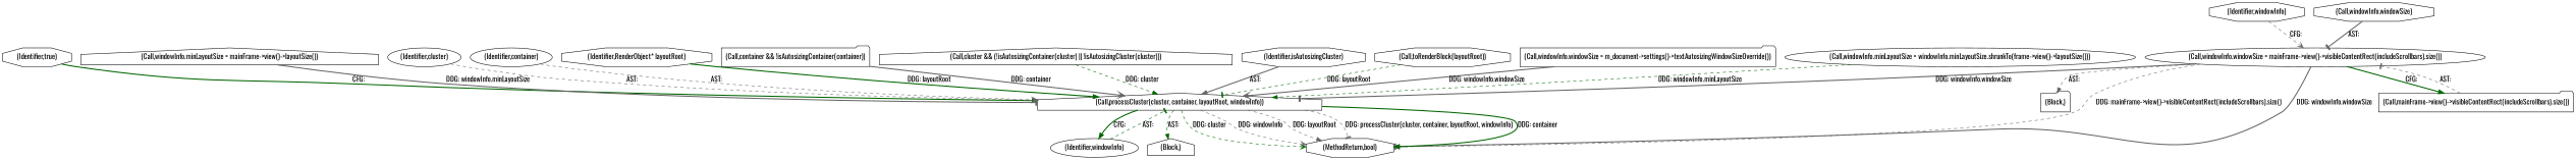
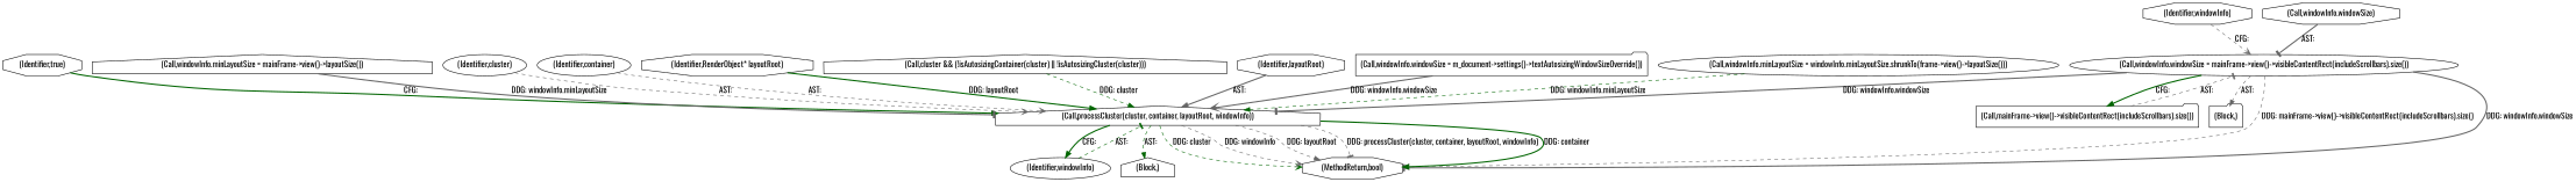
  digraph {
    fontname=Oswald
    node [fontname=Oswald shape=octagon]
    edge [arrowhead=normal color=gray40 fontname=Oswald style=dashed]
    n1 [label="(Call,windowInfo.windowSize = mainFrame->view()->visibleContentRect(includeScrollbars).size())" shape=ellipse]
    n2 [label="(Call,processCluster(cluster, container, layoutRoot, windowInfo))" shape=house]
    n3 [label="(MethodReturn,bool)"]
    n4 [label="(Call,mainFrame->view()->visibleContentRect(includeScrollbars).size())" shape=folder]
    n5 [label="(Block,)" shape=folder]
    n6 [label="(Identifier,windowInfo)" shape=ellipse]
    n7 [label="(Block,)" shape=house]
    n8 [label="(Identifier,true)"]
    n9 [label="(Call,windowInfo.minLayoutSize = mainFrame->view()->layoutSize())" shape=house]
    n10 [label="(Identifier,cluster)" shape=ellipse]
    n11 [label="(Identifier,container)" shape=ellipse]
    n12 [label="(Identifier,RenderObject* layoutRoot)"]
-   n13 [label="(Call,container && !isAutosizingContainer(container))" shape=folder]
    n14 [label="(Identifier,windowInfo)"]
    n15 [label="(Call,cluster && (!isAutosizingContainer(cluster) || !isAutosizingCluster(cluster)))" shape=house]
-   n16 [label="(Identifier,isAutosizingCluster)"]
-   n17 [label="(Call,toRenderBlock(layoutRoot))"]
+   n16 [label="(Identifier,layoutRoot)"]
    n18 [label="(Call,windowInfo.windowSize = m_document->settings()->textAutosizingWindowSizeOverride())" shape=folder]
    n19 [label="(Call,windowInfo.minLayoutSize = windowInfo.minLayoutSize.shrunkTo(frame->view()->layoutSize()))" shape=ellipse]
    n20 [label="(Call,windowInfo.windowSize)"]
    n1 -> n2 [arrowhead=tee label="DDG: windowInfo.windowSize" style=bold]
    n1 -> n3 [arrowhead=vee label="DDG: mainFrame->view()->visibleContentRect(includeScrollbars).size()"]
    n1 -> n3 [arrowhead=tee label="DDG: windowInfo.windowSize" style=bold]
    n1 -> n4 [color=darkgreen label="CFG: " style=bold]
    n1 -> n5 [label="AST: "]
    n2 -> n3 [arrowhead=tee label="DDG: processCluster(cluster, container, layoutRoot, windowInfo)"]
    n2 -> n3 [color=darkgreen label="DDG: container" style=bold]
    n2 -> n3 [arrowhead=vee color=darkgreen label="DDG: cluster"]
    n2 -> n3 [arrowhead=vee label="DDG: windowInfo"]
    n2 -> n3 [label="DDG: layoutRoot"]
    n2 -> n6 [color=darkgreen label="CFG: " style=bold]
    n2 -> n7 [color=darkgreen label="AST: "]
    n4 -> n1 [arrowhead=tee label="AST: "]
    n6 -> n2 [arrowhead=tee color=darkgreen label="AST: "]
    n8 -> n2 [color=darkgreen label="CFG: " style=bold]
    n9 -> n2 [arrowhead=tee label="DDG: windowInfo.minLayoutSize" style=bold]
    n10 -> n2 [arrowhead=vee label="AST: "]
    n11 -> n2 [arrowhead=vee label="AST: "]
    n12 -> n2 [color=darkgreen label="DDG: layoutRoot" style=bold]
-   n13 -> n2 [arrowhead=vee label="DDG: container" style=bold]
    n14 -> n1 [arrowhead=vee label="CFG: "]
    n15 -> n2 [color=darkgreen label="DDG: cluster"]
    n16 -> n2 [label="AST: " style=bold]
-   n17 -> n2 [arrowhead=tee color=darkgreen label="DDG: layoutRoot"]
    n18 -> n2 [arrowhead=vee label="DDG: windowInfo.windowSize" style=bold]
    n19 -> n2 [color=darkgreen label="DDG: windowInfo.minLayoutSize"]
    n20 -> n1 [arrowhead=tee label="AST: " style=bold]
  }
